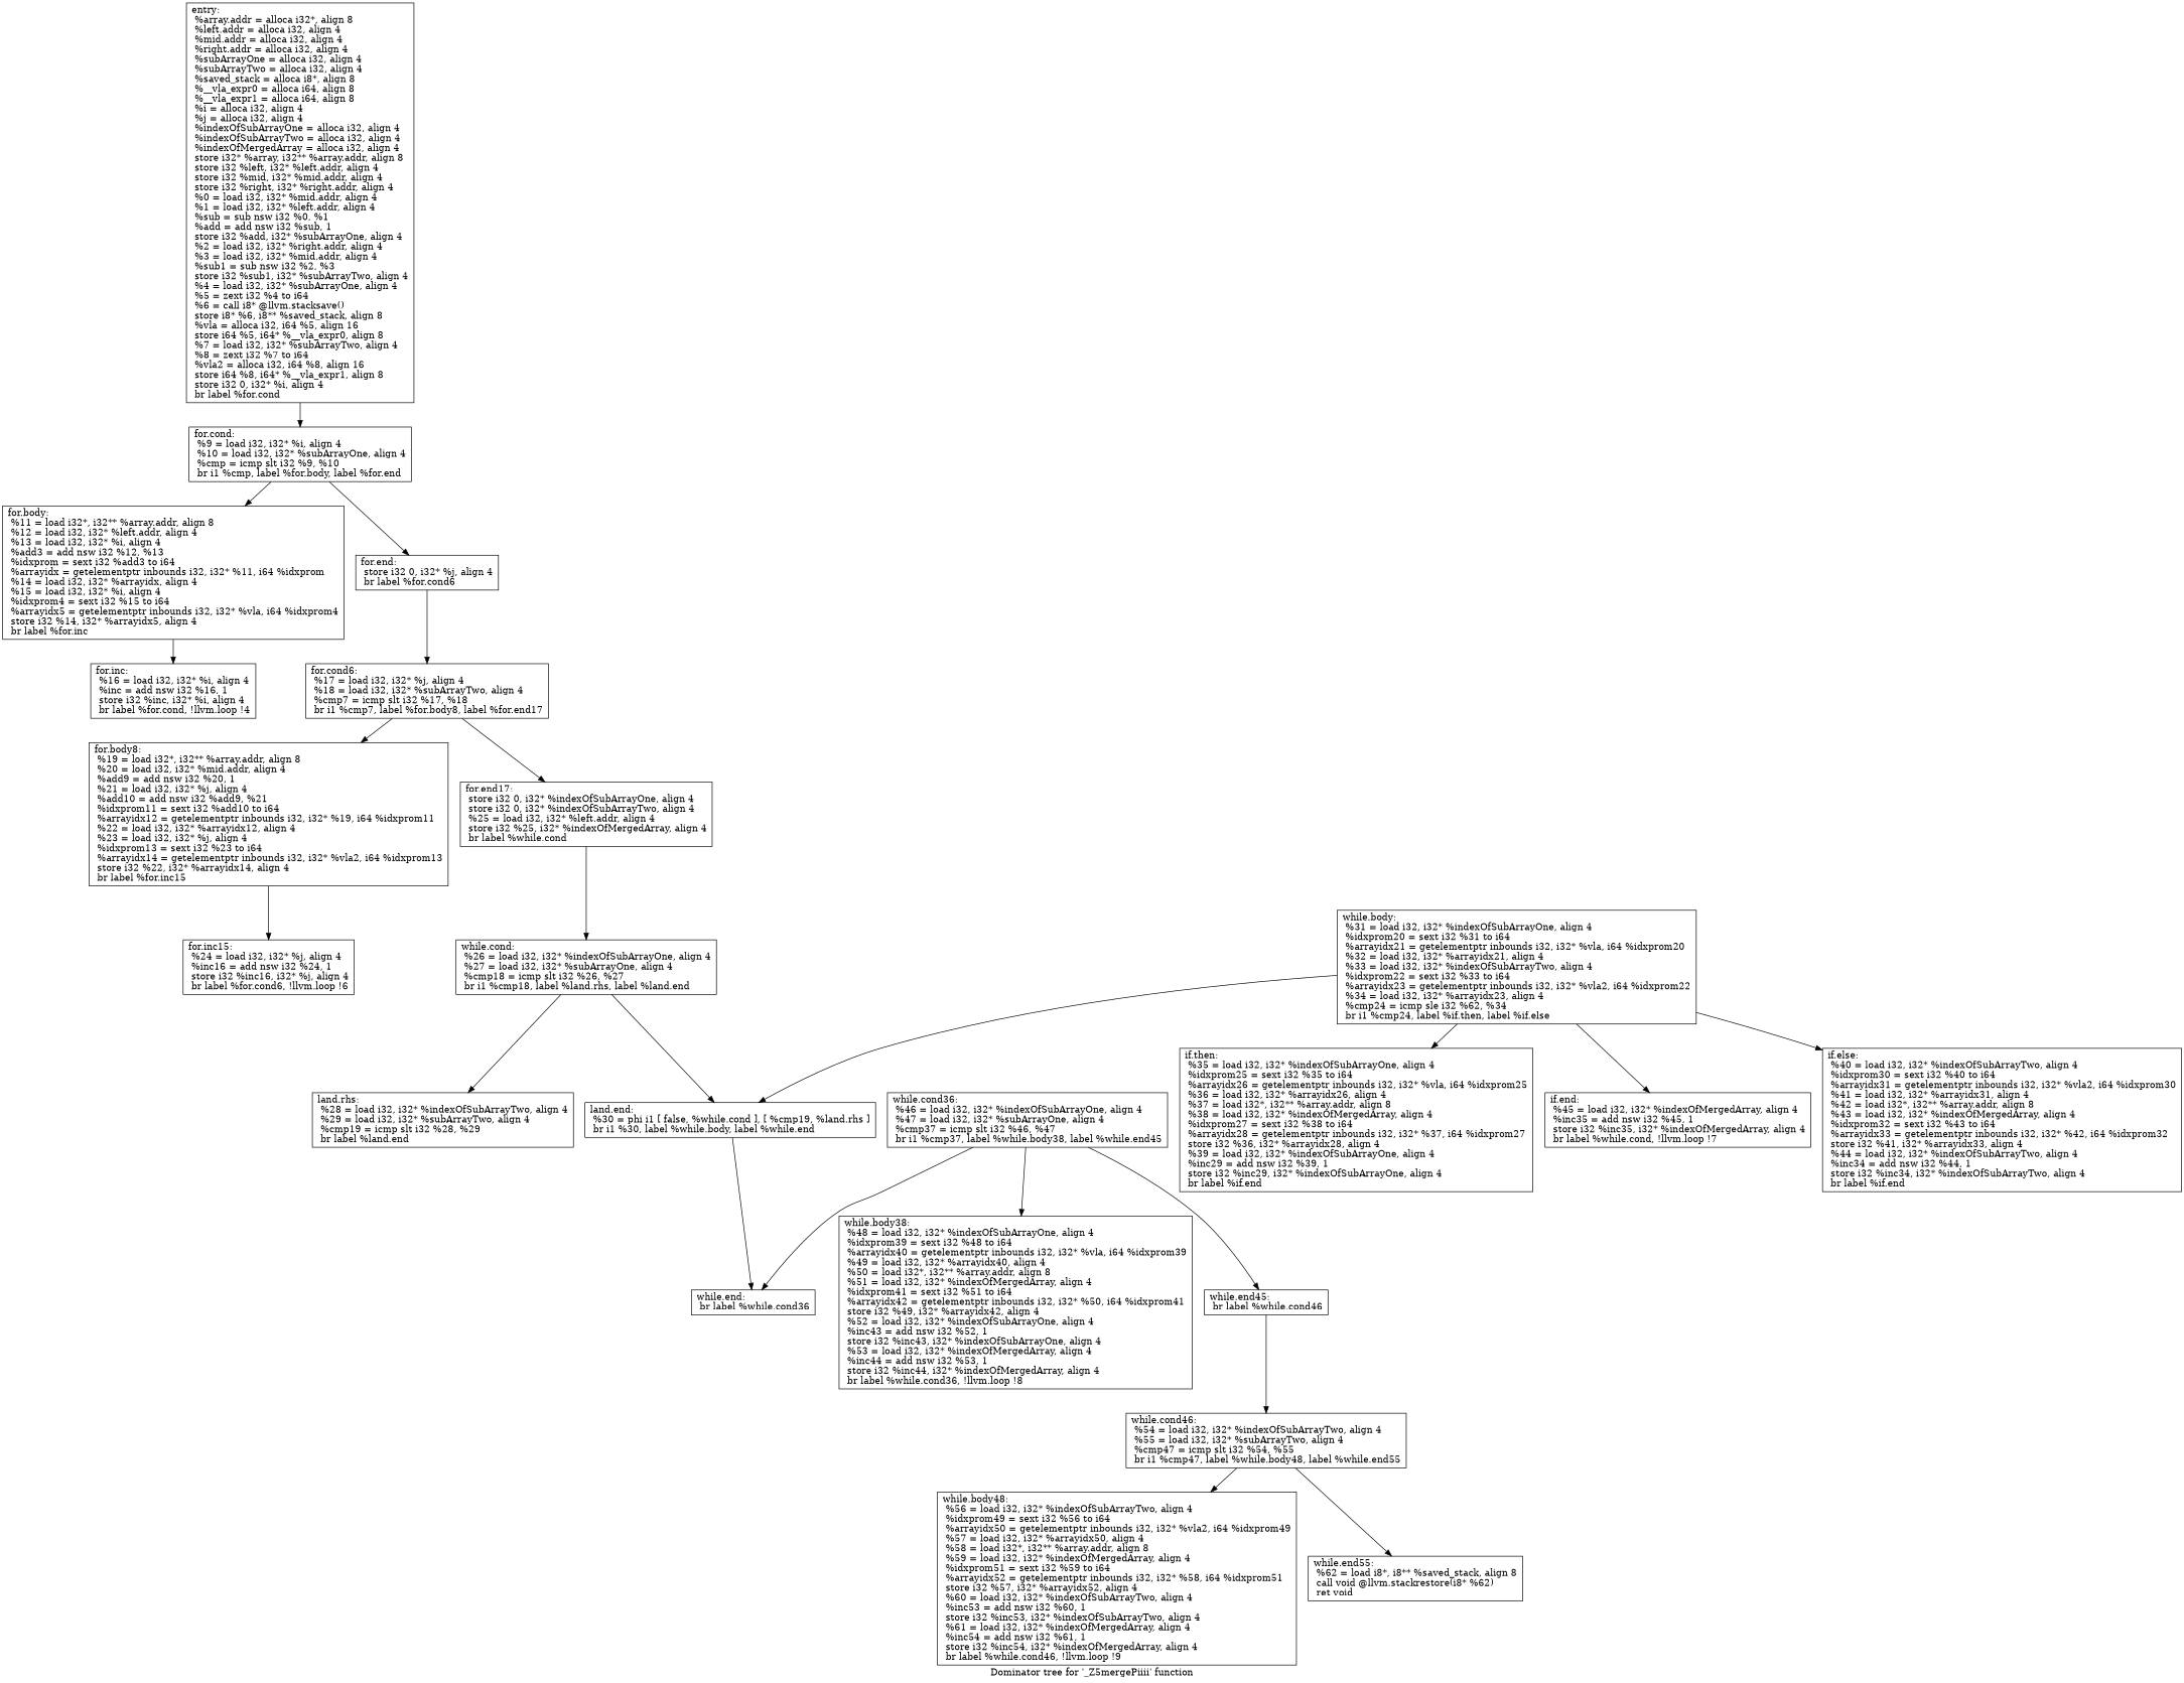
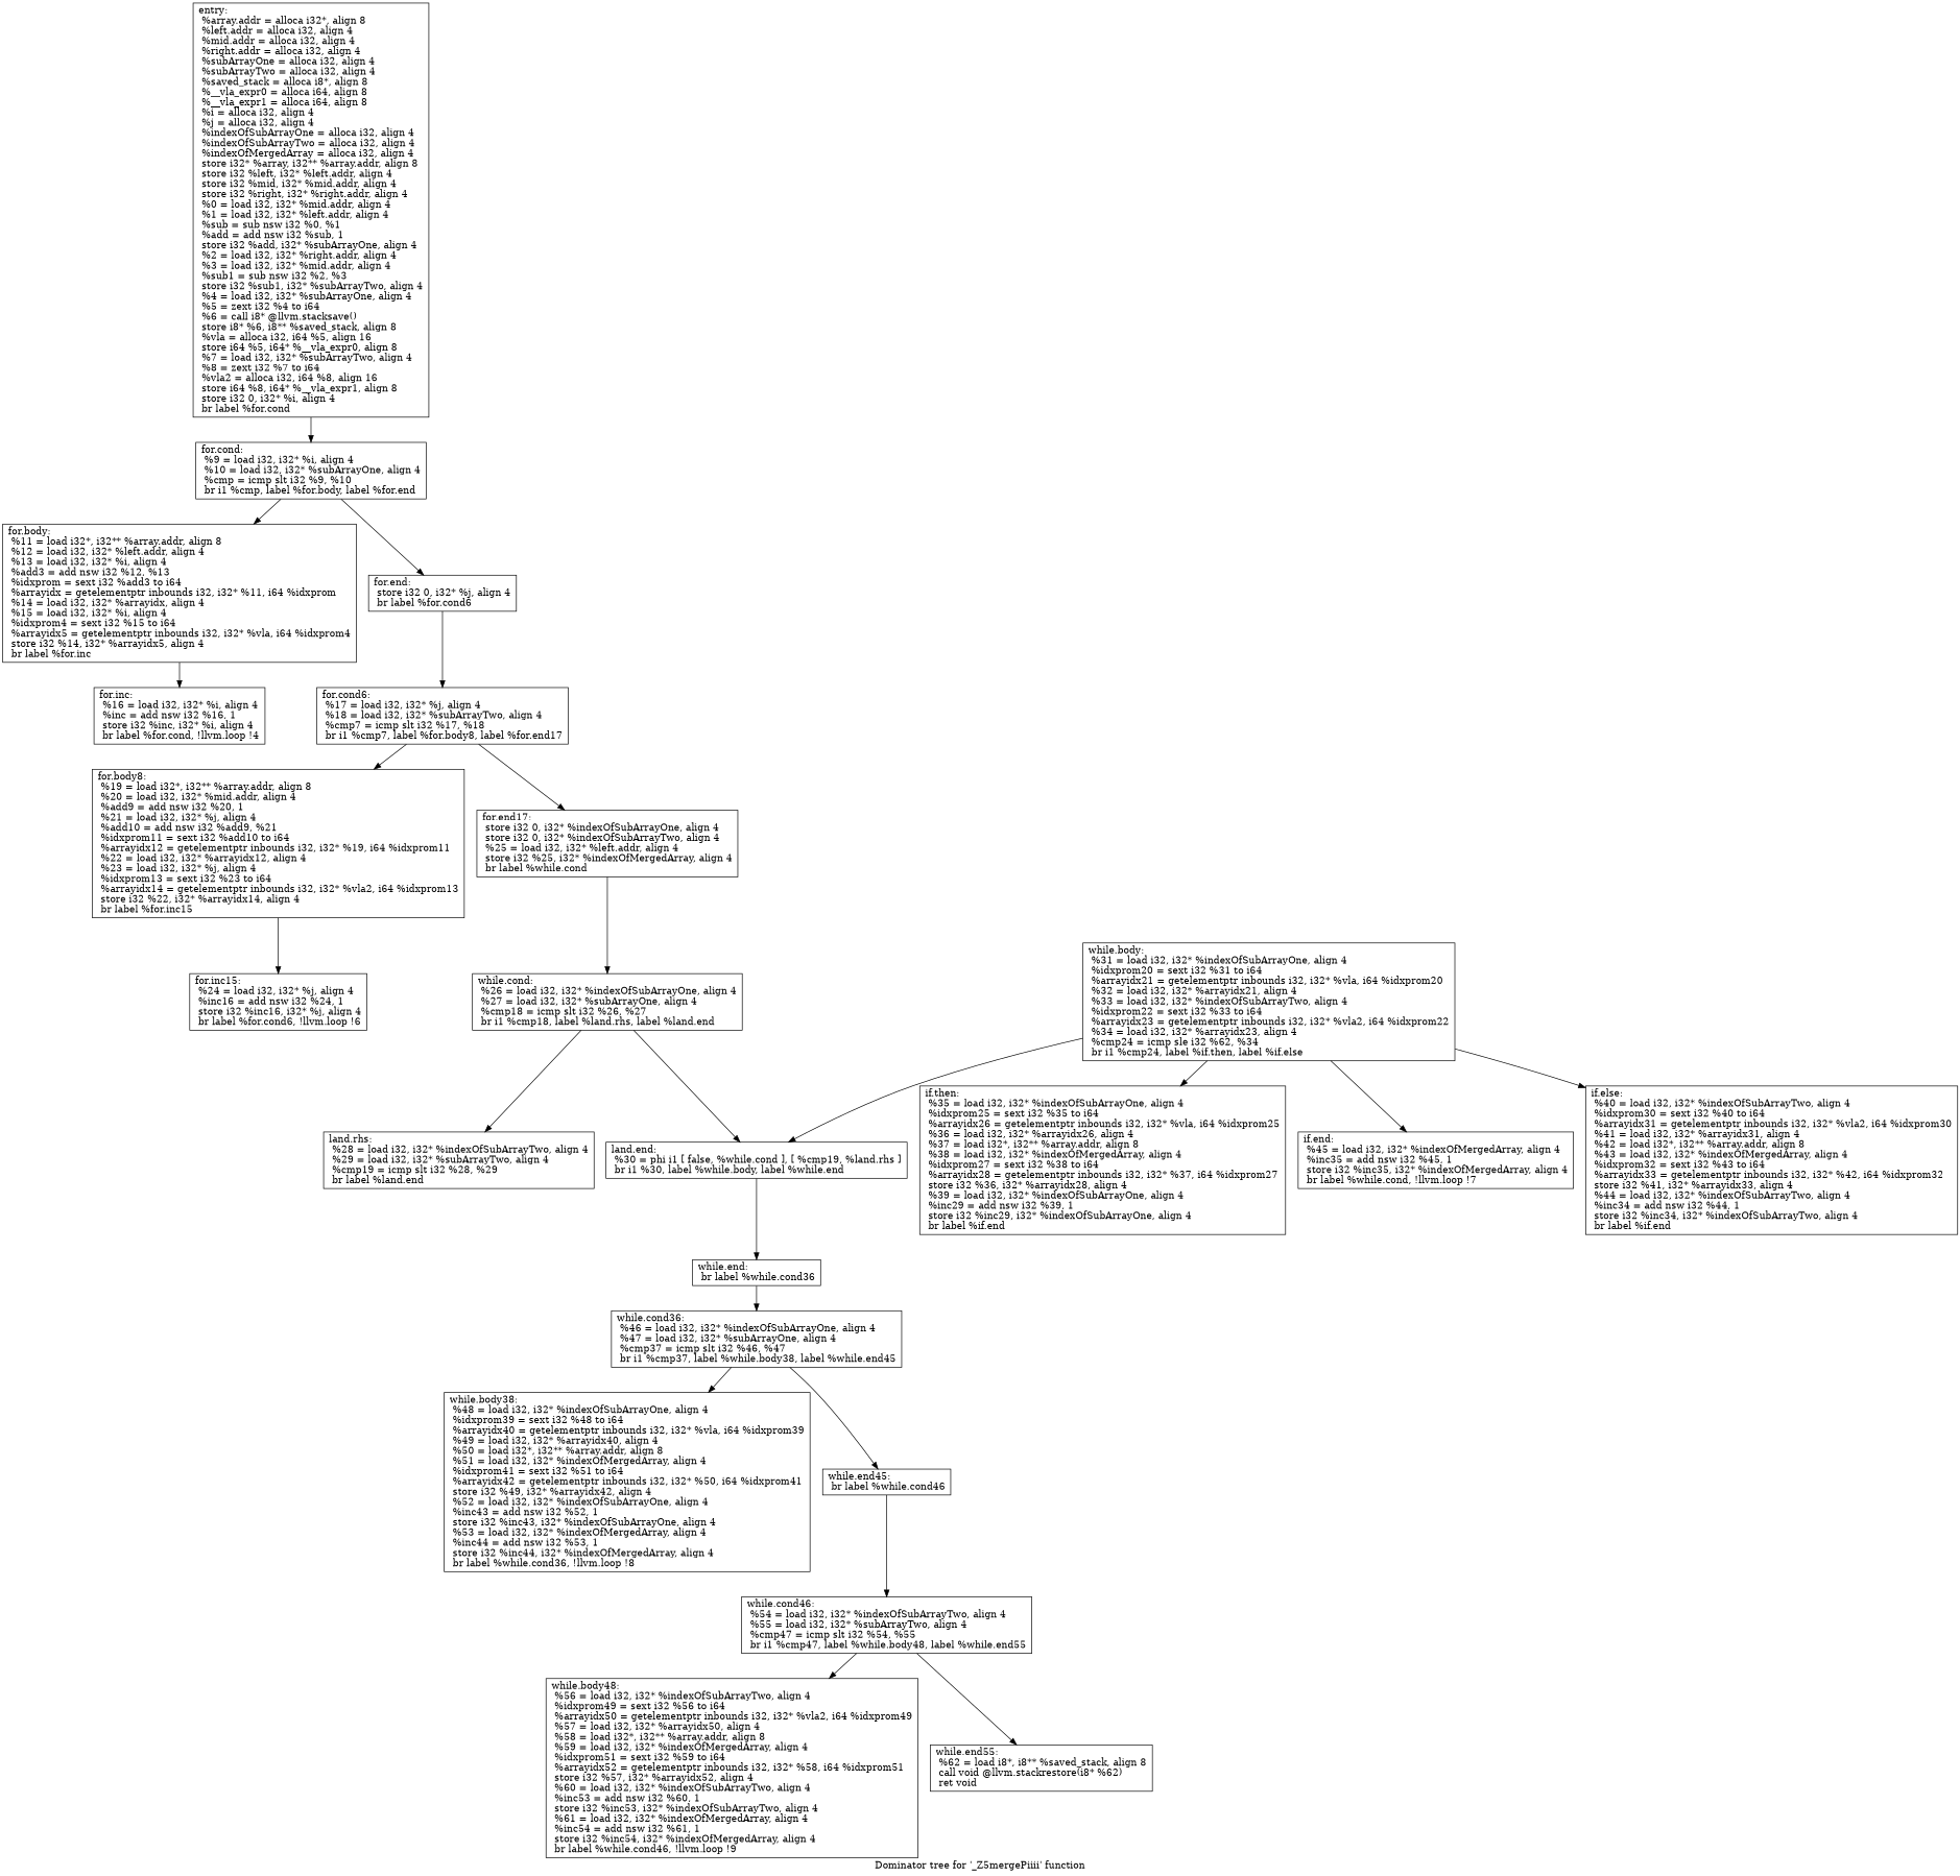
  digraph {
    label="Dominator tree for '_Z5mergePiiii' function"
    node [shape=record]
    n1 [label="{entry:\l  %array.addr = alloca i32*, align 8\l  %left.addr = alloca i32, align 4\l  %mid.addr = alloca i32, align 4\l  %right.addr = alloca i32, align 4\l  %subArrayOne = alloca i32, align 4\l  %subArrayTwo = alloca i32, align 4\l  %saved_stack = alloca i8*, align 8\l  %__vla_expr0 = alloca i64, align 8\l  %__vla_expr1 = alloca i64, align 8\l  %i = alloca i32, align 4\l  %j = alloca i32, align 4\l  %indexOfSubArrayOne = alloca i32, align 4\l  %indexOfSubArrayTwo = alloca i32, align 4\l  %indexOfMergedArray = alloca i32, align 4\l  store i32* %array, i32** %array.addr, align 8\l  store i32 %left, i32* %left.addr, align 4\l  store i32 %mid, i32* %mid.addr, align 4\l  store i32 %right, i32* %right.addr, align 4\l  %0 = load i32, i32* %mid.addr, align 4\l  %1 = load i32, i32* %left.addr, align 4\l  %sub = sub nsw i32 %0, %1\l  %add = add nsw i32 %sub, 1\l  store i32 %add, i32* %subArrayOne, align 4\l  %2 = load i32, i32* %right.addr, align 4\l  %3 = load i32, i32* %mid.addr, align 4\l  %sub1 = sub nsw i32 %2, %3\l  store i32 %sub1, i32* %subArrayTwo, align 4\l  %4 = load i32, i32* %subArrayOne, align 4\l  %5 = zext i32 %4 to i64\l  %6 = call i8* @llvm.stacksave()\l  store i8* %6, i8** %saved_stack, align 8\l  %vla = alloca i32, i64 %5, align 16\l  store i64 %5, i64* %__vla_expr0, align 8\l  %7 = load i32, i32* %subArrayTwo, align 4\l  %8 = zext i32 %7 to i64\l  %vla2 = alloca i32, i64 %8, align 16\l  store i64 %8, i64* %__vla_expr1, align 8\l  store i32 0, i32* %i, align 4\l  br label %for.cond\l}"]
    n2 [label="{for.cond:                                         \l  %9 = load i32, i32* %i, align 4\l  %10 = load i32, i32* %subArrayOne, align 4\l  %cmp = icmp slt i32 %9, %10\l  br i1 %cmp, label %for.body, label %for.end\l}"]
    n3 [label="{for.body:                                         \l  %11 = load i32*, i32** %array.addr, align 8\l  %12 = load i32, i32* %left.addr, align 4\l  %13 = load i32, i32* %i, align 4\l  %add3 = add nsw i32 %12, %13\l  %idxprom = sext i32 %add3 to i64\l  %arrayidx = getelementptr inbounds i32, i32* %11, i64 %idxprom\l  %14 = load i32, i32* %arrayidx, align 4\l  %15 = load i32, i32* %i, align 4\l  %idxprom4 = sext i32 %15 to i64\l  %arrayidx5 = getelementptr inbounds i32, i32* %vla, i64 %idxprom4\l  store i32 %14, i32* %arrayidx5, align 4\l  br label %for.inc\l}"]
    n4 [label="{for.end:                                          \l  store i32 0, i32* %j, align 4\l  br label %for.cond6\l}"]
    n5 [label="{for.inc:                                          \l  %16 = load i32, i32* %i, align 4\l  %inc = add nsw i32 %16, 1\l  store i32 %inc, i32* %i, align 4\l  br label %for.cond, !llvm.loop !4\l}"]
    n6 [label="{for.cond6:                                        \l  %17 = load i32, i32* %j, align 4\l  %18 = load i32, i32* %subArrayTwo, align 4\l  %cmp7 = icmp slt i32 %17, %18\l  br i1 %cmp7, label %for.body8, label %for.end17\l}"]
    n7 [label="{for.body8:                                        \l  %19 = load i32*, i32** %array.addr, align 8\l  %20 = load i32, i32* %mid.addr, align 4\l  %add9 = add nsw i32 %20, 1\l  %21 = load i32, i32* %j, align 4\l  %add10 = add nsw i32 %add9, %21\l  %idxprom11 = sext i32 %add10 to i64\l  %arrayidx12 = getelementptr inbounds i32, i32* %19, i64 %idxprom11\l  %22 = load i32, i32* %arrayidx12, align 4\l  %23 = load i32, i32* %j, align 4\l  %idxprom13 = sext i32 %23 to i64\l  %arrayidx14 = getelementptr inbounds i32, i32* %vla2, i64 %idxprom13\l  store i32 %22, i32* %arrayidx14, align 4\l  br label %for.inc15\l}"]
    n8 [label="{for.end17:                                        \l  store i32 0, i32* %indexOfSubArrayOne, align 4\l  store i32 0, i32* %indexOfSubArrayTwo, align 4\l  %25 = load i32, i32* %left.addr, align 4\l  store i32 %25, i32* %indexOfMergedArray, align 4\l  br label %while.cond\l}"]
    n9 [label="{for.inc15:                                        \l  %24 = load i32, i32* %j, align 4\l  %inc16 = add nsw i32 %24, 1\l  store i32 %inc16, i32* %j, align 4\l  br label %for.cond6, !llvm.loop !6\l}"]
    n10 [label="{while.cond:                                       \l  %26 = load i32, i32* %indexOfSubArrayOne, align 4\l  %27 = load i32, i32* %subArrayOne, align 4\l  %cmp18 = icmp slt i32 %26, %27\l  br i1 %cmp18, label %land.rhs, label %land.end\l}"]
    n11 [label="{land.rhs:                                         \l  %28 = load i32, i32* %indexOfSubArrayTwo, align 4\l  %29 = load i32, i32* %subArrayTwo, align 4\l  %cmp19 = icmp slt i32 %28, %29\l  br label %land.end\l}"]
    n12 [label="{land.end:                                         \l  %30 = phi i1 [ false, %while.cond ], [ %cmp19, %land.rhs ]\l  br i1 %30, label %while.body, label %while.end\l}"]
    n13 [label="{while.end:                                        \l  br label %while.cond36\l}"]
    n14 [label="{while.body:                                       \l  %31 = load i32, i32* %indexOfSubArrayOne, align 4\l  %idxprom20 = sext i32 %31 to i64\l  %arrayidx21 = getelementptr inbounds i32, i32* %vla, i64 %idxprom20\l  %32 = load i32, i32* %arrayidx21, align 4\l  %33 = load i32, i32* %indexOfSubArrayTwo, align 4\l  %idxprom22 = sext i32 %33 to i64\l  %arrayidx23 = getelementptr inbounds i32, i32* %vla2, i64 %idxprom22\l  %34 = load i32, i32* %arrayidx23, align 4\l  %cmp24 = icmp sle i32 %62, %34\l  br i1 %cmp24, label %if.then, label %if.else\l}"]
    n15 [label="{if.then:                                          \l  %35 = load i32, i32* %indexOfSubArrayOne, align 4\l  %idxprom25 = sext i32 %35 to i64\l  %arrayidx26 = getelementptr inbounds i32, i32* %vla, i64 %idxprom25\l  %36 = load i32, i32* %arrayidx26, align 4\l  %37 = load i32*, i32** %array.addr, align 8\l  %38 = load i32, i32* %indexOfMergedArray, align 4\l  %idxprom27 = sext i32 %38 to i64\l  %arrayidx28 = getelementptr inbounds i32, i32* %37, i64 %idxprom27\l  store i32 %36, i32* %arrayidx28, align 4\l  %39 = load i32, i32* %indexOfSubArrayOne, align 4\l  %inc29 = add nsw i32 %39, 1\l  store i32 %inc29, i32* %indexOfSubArrayOne, align 4\l  br label %if.end\l}"]
    n16 [label="{if.end:                                           \l  %45 = load i32, i32* %indexOfMergedArray, align 4\l  %inc35 = add nsw i32 %45, 1\l  store i32 %inc35, i32* %indexOfMergedArray, align 4\l  br label %while.cond, !llvm.loop !7\l}"]
    n17 [label="{if.else:                                          \l  %40 = load i32, i32* %indexOfSubArrayTwo, align 4\l  %idxprom30 = sext i32 %40 to i64\l  %arrayidx31 = getelementptr inbounds i32, i32* %vla2, i64 %idxprom30\l  %41 = load i32, i32* %arrayidx31, align 4\l  %42 = load i32*, i32** %array.addr, align 8\l  %43 = load i32, i32* %indexOfMergedArray, align 4\l  %idxprom32 = sext i32 %43 to i64\l  %arrayidx33 = getelementptr inbounds i32, i32* %42, i64 %idxprom32\l  store i32 %41, i32* %arrayidx33, align 4\l  %44 = load i32, i32* %indexOfSubArrayTwo, align 4\l  %inc34 = add nsw i32 %44, 1\l  store i32 %inc34, i32* %indexOfSubArrayTwo, align 4\l  br label %if.end\l}"]
    n18 [label="{while.cond36:                                     \l  %46 = load i32, i32* %indexOfSubArrayOne, align 4\l  %47 = load i32, i32* %subArrayOne, align 4\l  %cmp37 = icmp slt i32 %46, %47\l  br i1 %cmp37, label %while.body38, label %while.end45\l}"]
    n19 [label="{while.body38:                                     \l  %48 = load i32, i32* %indexOfSubArrayOne, align 4\l  %idxprom39 = sext i32 %48 to i64\l  %arrayidx40 = getelementptr inbounds i32, i32* %vla, i64 %idxprom39\l  %49 = load i32, i32* %arrayidx40, align 4\l  %50 = load i32*, i32** %array.addr, align 8\l  %51 = load i32, i32* %indexOfMergedArray, align 4\l  %idxprom41 = sext i32 %51 to i64\l  %arrayidx42 = getelementptr inbounds i32, i32* %50, i64 %idxprom41\l  store i32 %49, i32* %arrayidx42, align 4\l  %52 = load i32, i32* %indexOfSubArrayOne, align 4\l  %inc43 = add nsw i32 %52, 1\l  store i32 %inc43, i32* %indexOfSubArrayOne, align 4\l  %53 = load i32, i32* %indexOfMergedArray, align 4\l  %inc44 = add nsw i32 %53, 1\l  store i32 %inc44, i32* %indexOfMergedArray, align 4\l  br label %while.cond36, !llvm.loop !8\l}"]
    n20 [label="{while.end45:                                      \l  br label %while.cond46\l}"]
    n21 [label="{while.cond46:                                     \l  %54 = load i32, i32* %indexOfSubArrayTwo, align 4\l  %55 = load i32, i32* %subArrayTwo, align 4\l  %cmp47 = icmp slt i32 %54, %55\l  br i1 %cmp47, label %while.body48, label %while.end55\l}"]
    n22 [label="{while.body48:                                     \l  %56 = load i32, i32* %indexOfSubArrayTwo, align 4\l  %idxprom49 = sext i32 %56 to i64\l  %arrayidx50 = getelementptr inbounds i32, i32* %vla2, i64 %idxprom49\l  %57 = load i32, i32* %arrayidx50, align 4\l  %58 = load i32*, i32** %array.addr, align 8\l  %59 = load i32, i32* %indexOfMergedArray, align 4\l  %idxprom51 = sext i32 %59 to i64\l  %arrayidx52 = getelementptr inbounds i32, i32* %58, i64 %idxprom51\l  store i32 %57, i32* %arrayidx52, align 4\l  %60 = load i32, i32* %indexOfSubArrayTwo, align 4\l  %inc53 = add nsw i32 %60, 1\l  store i32 %inc53, i32* %indexOfSubArrayTwo, align 4\l  %61 = load i32, i32* %indexOfMergedArray, align 4\l  %inc54 = add nsw i32 %61, 1\l  store i32 %inc54, i32* %indexOfMergedArray, align 4\l  br label %while.cond46, !llvm.loop !9\l}"]
    n23 [label="{while.end55:                                      \l  %62 = load i8*, i8** %saved_stack, align 8\l  call void @llvm.stackrestore(i8* %62)\l  ret void\l}"]
    n1 -> n2
    n2 -> n3
    n2 -> n4
    n3 -> n5
    n4 -> n6
    n6 -> n7
    n6 -> n8
    n7 -> n9
    n8 -> n10
    n10 -> n11
    n10 -> n12
    n12 -> n13
-   n18 -> n13
+   n13 -> n18
    n14 -> n12
    n14 -> n15
    n14 -> n16
    n14 -> n17
    n18 -> n19
    n18 -> n20
    n20 -> n21
    n21 -> n22
    n21 -> n23
  }
